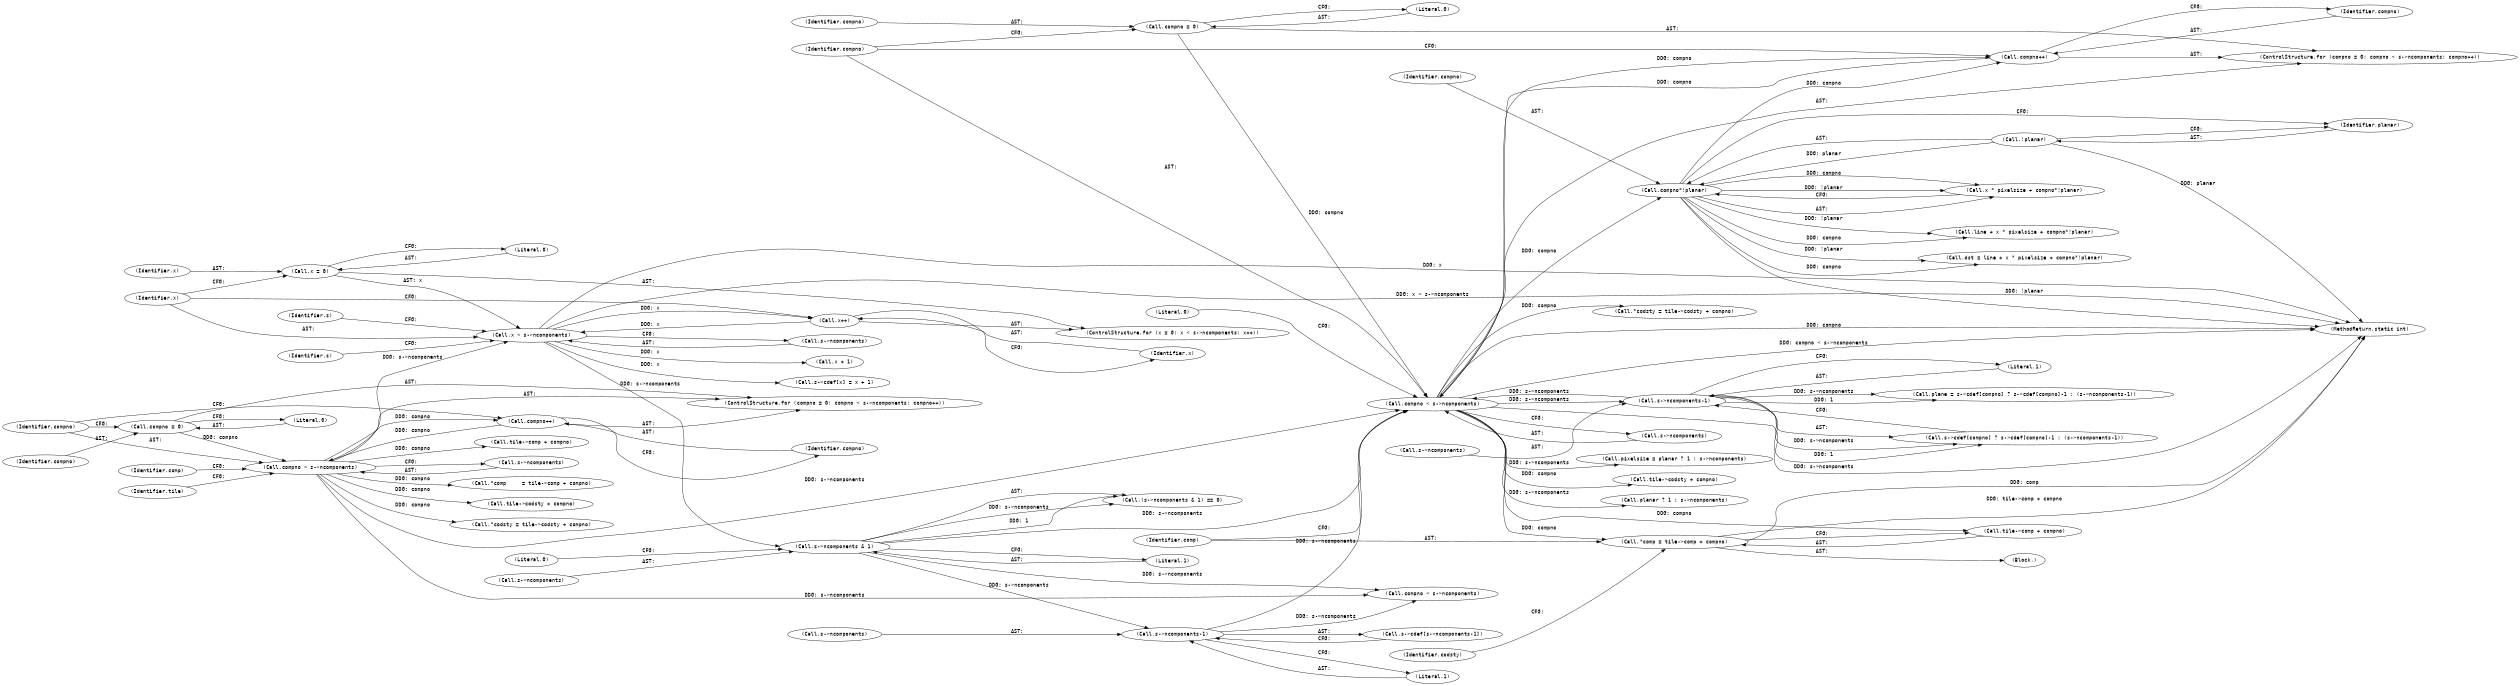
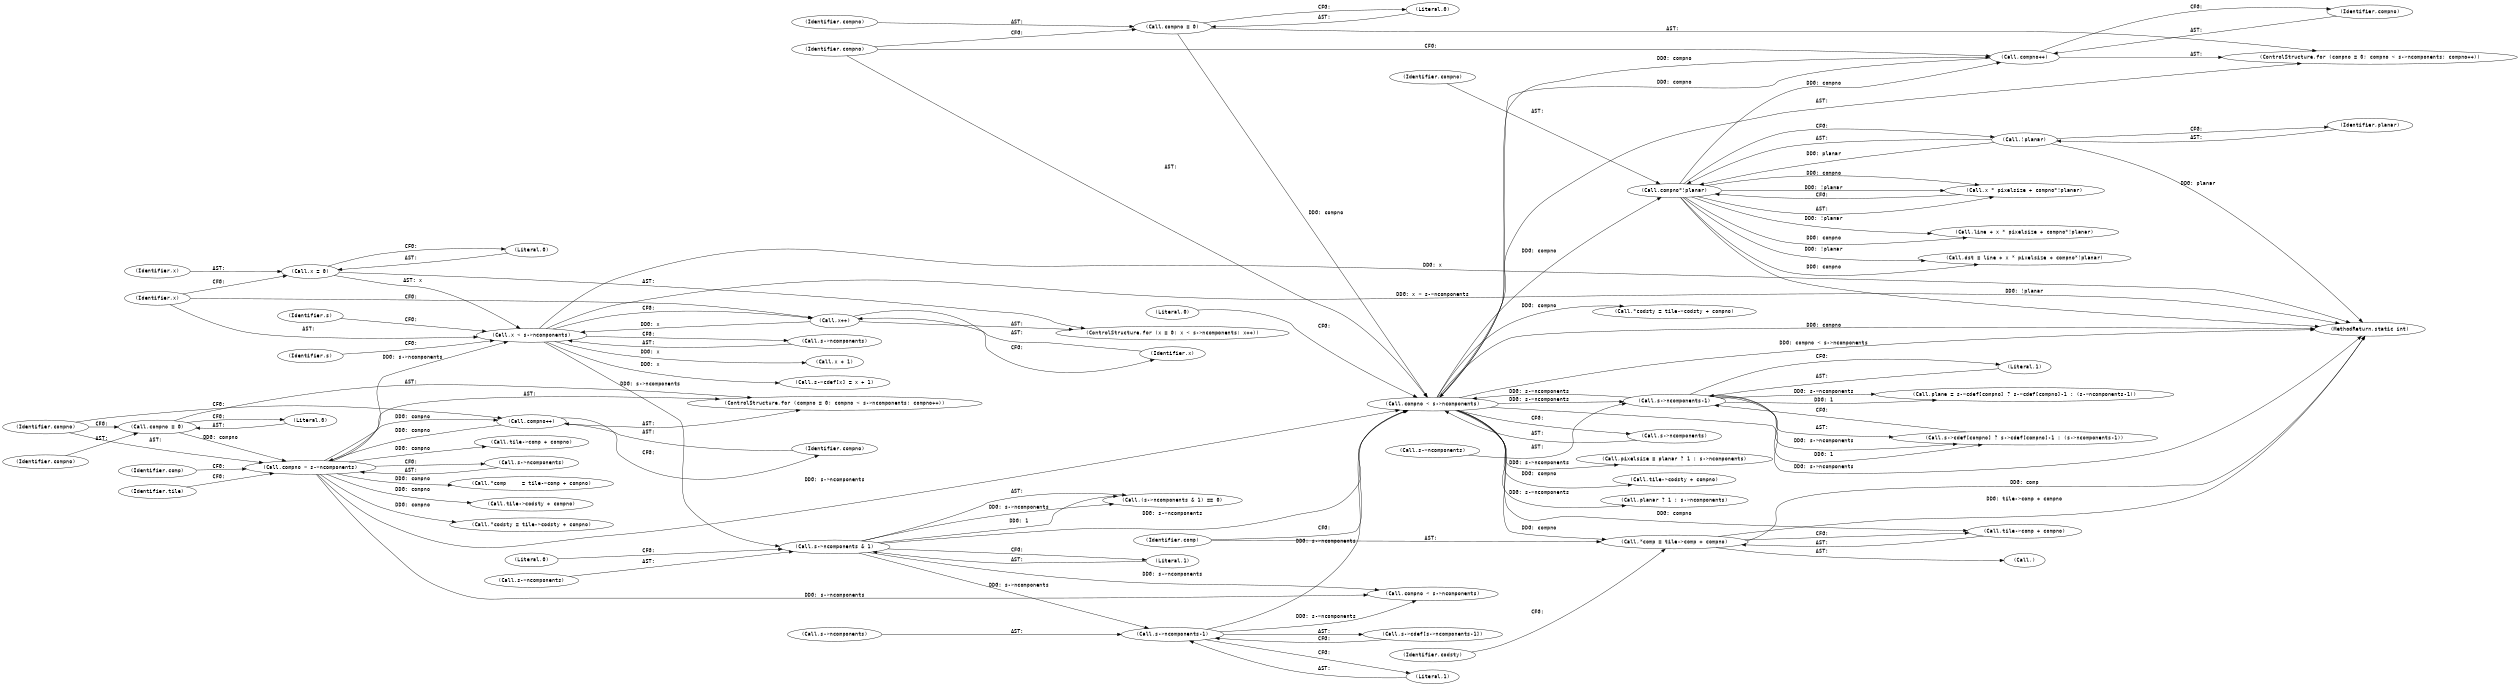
  digraph {
    fontname="DejaVu Sans Mono"
    rankdir=LR
    node [fontname="DejaVu Sans Mono"]
    edge [fontname="DejaVu Sans Mono"]
    n1 [label="(Call,*comp = tile->comp + compno)"]
    n2 [label="(MethodReturn,static int)"]
    n3 [label="(Call,tile->comp + compno)"]
-   n4 [label="(Block,)"]
+   n4 [label="(Call,)"]
    n5 [label="(Call,compno < s->ncomponents)"]
    n6 [label="(Call,compno++)"]
    n7 [label="(Call,compno*!planar)"]
    n8 [label="(Call,s->ncomponents-1)"]
    n9 [label="(Call,s->ncomponents)"]
    n10 [label="(Call,pixelsize = planar ? 1 : s->ncomponents)"]
    n11 [label="(Call,tile->codsty + compno)"]
    n12 [label="(Call,planar ? 1 : s->ncomponents)"]
    n13 [label="(ControlStructure,for (compno = 0; compno < s->ncomponents; compno++))"]
    n14 [label="(Call,*codsty = tile->codsty + compno)"]
    n15 [label="(Identifier,compno)"]
    n16 [label="(Call,!planar)"]
    n17 [label="(Call,line + x * pixelsize + compno*!planar)"]
    n18 [label="(Call,dst = line + x * pixelsize + compno*!planar)"]
    n19 [label="(Call,x * pixelsize + compno*!planar)"]
    n20 [label="(Literal,1)"]
    n21 [label="(Call,plane = s->cdef[compno] ? s->cdef[compno]-1 : (s->ncomponents-1))"]
    n22 [label="(Call,s->cdef[compno] ? s->cdef[compno]-1 : (s->ncomponents-1))"]
    n23 [label="(Call,compno = 0)"]
    n24 [label="(Literal,0)"]
    n25 [label="(Identifier,planar)"]
    n26 [label="(Call,s->ncomponents & 1)"]
    n27 [label="(Call,s->ncomponents-1)"]
    n28 [label="(Call,(s->ncomponents & 1) == 0)"]
    n29 [label="(Call,compno < s->ncomponents)"]
    n30 [label="(Literal,1)"]
    n31 [label="(Call,s->cdef[s->ncomponents-1])"]
    n32 [label="(Literal,1)"]
    n33 [label="(Call,x < s->ncomponents)"]
    n34 [label="(Call,x++)"]
    n35 [label="(Call,s->ncomponents)"]
    n36 [label="(Call,x + 1)"]
    n37 [label="(Call,s->cdef[x] = x + 1)"]
    n38 [label="(ControlStructure,for (x = 0; x < s->ncomponents; x++))"]
    n39 [label="(Identifier,x)"]
    n40 [label="(Call,x = 0)"]
    n41 [label="(Literal,0)"]
    n42 [label="(Call,compno < s->ncomponents)"]
    n43 [label="(Call,compno++)"]
    n44 [label="(ControlStructure,for (compno = 0; compno < s->ncomponents; compno++))"]
    n45 [label="(Call,tile->comp + compno)"]
    n46 [label="(Call,s->ncomponents)"]
    n47 [label="(Call,*comp     = tile->comp + compno)"]
    n48 [label="(Call,tile->codsty + compno)"]
    n49 [label="(Call,*codsty = tile->codsty + compno)"]
    n50 [label="(Identifier,compno)"]
    n51 [label="(Call,compno = 0)"]
    n52 [label="(Literal,0)"]
    n53 [label="(Literal,0)"]
    n54 [label="(Call,s->ncomponents)"]
    n55 [label="(Identifier,x)"]
    n56 [label="(Identifier,x)"]
    n57 [label="(Literal,0)"]
    n58 [label="(Identifier,comp)"]
    n59 [label="(Identifier,codsty)"]
    n60 [label="(Call,s->ncomponents)"]
    n61 [label="(Identifier,tile)"]
    n62 [label="(Identifier,compno)"]
    n63 [label="(Identifier,compno)"]
    n64 [label="(Identifier,comp)"]
    n65 [label="(Identifier,compno)"]
    n66 [label="(Identifier,compno)"]
    n67 [label="(Identifier,s)"]
    n68 [label="(Identifier,compno)"]
    n69 [label="(Identifier,s)"]
    n70 [label="(Call,s->ncomponents)"]
    n1 -> n2 [label="DDG: comp"]
    n1 -> n2 [label="DDG: tile->comp + compno"]
    n1 -> n3 [label="CFG: "]
    n1 -> n4 [label="AST: "]
    n3 -> n1 [label="AST: "]
    n5 -> n1 [label="DDG: compno"]
    n5 -> n2 [label="DDG: compno"]
    n5 -> n2 [label="DDG: compno < s->ncomponents"]
    n5 -> n2 [label="DDG: s->ncomponents"]
    n5 -> n3 [label="DDG: compno"]
    n5 -> n6 [label="DDG: compno"]
    n5 -> n7 [label="DDG: compno"]
    n5 -> n8 [label="DDG: s->ncomponents"]
    n5 -> n9 [label="CFG: "]
    n5 -> n10 [label="DDG: s->ncomponents"]
    n5 -> n11 [label="DDG: compno"]
    n5 -> n12 [label="DDG: s->ncomponents"]
    n5 -> n13 [label="AST: "]
    n5 -> n14 [label="DDG: compno"]
    n6 -> n5 [label="DDG: compno"]
    n6 -> n13 [label="AST: "]
    n6 -> n15 [label="CFG: "]
    n7 -> n2 [label="DDG: !planar"]
    n7 -> n6 [label="DDG: compno"]
-   n7 -> n25 [label="CFG: "]
+   n7 -> n16 [label="CFG: "]
    n7 -> n17 [label="DDG: compno"]
    n7 -> n17 [label="DDG: !planar"]
    n7 -> n18 [label="DDG: compno"]
    n7 -> n18 [label="DDG: !planar"]
    n7 -> n19 [label="AST: "]
    n7 -> n19 [label="DDG: compno"]
    n7 -> n19 [label="DDG: !planar"]
    n8 -> n5 [label="DDG: s->ncomponents"]
    n8 -> n20 [label="CFG: "]
    n8 -> n21 [label="DDG: s->ncomponents"]
    n8 -> n21 [label="DDG: 1"]
    n8 -> n22 [label="AST: "]
    n8 -> n22 [label="DDG: s->ncomponents"]
    n8 -> n22 [label="DDG: 1"]
    n9 -> n5 [label="AST: "]
    n15 -> n6 [label="AST: "]
    n16 -> n2 [label="DDG: planar"]
    n16 -> n7 [label="AST: "]
    n16 -> n7 [label="DDG: planar"]
    n16 -> n25 [label="CFG: "]
    n19 -> n7 [label="CFG: "]
    n20 -> n8 [label="AST: "]
    n22 -> n8 [label="CFG: "]
    n23 -> n5 [label="DDG: compno"]
    n23 -> n13 [label="AST: "]
    n23 -> n24 [label="CFG: "]
    n24 -> n23 [label="AST: "]
    n25 -> n16 [label="AST: "]
    n26 -> n5 [label="DDG: s->ncomponents"]
    n26 -> n27 [label="DDG: s->ncomponents"]
    n26 -> n28 [label="AST: "]
    n26 -> n28 [label="DDG: s->ncomponents"]
    n26 -> n28 [label="DDG: 1"]
    n26 -> n29 [label="DDG: s->ncomponents"]
    n26 -> n30 [label="CFG: "]
    n27 -> n5 [label="DDG: s->ncomponents"]
    n27 -> n29 [label="DDG: s->ncomponents"]
    n27 -> n31 [label="AST: "]
    n27 -> n32 [label="CFG: "]
    n30 -> n26 [label="AST: "]
    n31 -> n27 [label="CFG: "]
    n32 -> n27 [label="AST: "]
    n33 -> n2 [label="DDG: x"]
    n33 -> n2 [label="DDG: x < s->ncomponents"]
    n33 -> n26 [label="DDG: s->ncomponents"]
-   n33 -> n34 [label="DDG: x"]
+   n33 -> n34 [label="CFG: "]
    n33 -> n35 [label="CFG: "]
    n33 -> n36 [label="DDG: x"]
    n33 -> n37 [label="DDG: x"]
    n34 -> n33 [label="DDG: x"]
    n34 -> n38 [label="AST: "]
    n34 -> n39 [label="CFG: "]
    n35 -> n33 [label="AST: "]
    n39 -> n34 [label="AST: "]
    n40 -> n33 [label="AST: x"]
    n40 -> n38 [label="AST: "]
    n40 -> n41 [label="CFG: "]
    n41 -> n40 [label="AST: "]
    n42 -> n5 [label="DDG: s->ncomponents"]
    n42 -> n29 [label="DDG: s->ncomponents"]
    n42 -> n33 [label="DDG: s->ncomponents"]
    n42 -> n43 [label="DDG: compno"]
    n42 -> n44 [label="AST: "]
    n42 -> n45 [label="DDG: compno"]
    n42 -> n46 [label="CFG: "]
    n42 -> n47 [label="DDG: compno"]
    n42 -> n48 [label="DDG: compno"]
    n42 -> n49 [label="DDG: compno"]
    n43 -> n42 [label="DDG: compno"]
    n43 -> n44 [label="AST: "]
    n43 -> n50 [label="CFG: "]
    n46 -> n42 [label="AST: "]
    n50 -> n43 [label="AST: "]
    n51 -> n42 [label="DDG: compno"]
    n51 -> n44 [label="AST: "]
    n51 -> n52 [label="CFG: "]
    n52 -> n51 [label="AST: "]
    n53 -> n5 [label="CFG: "]
    n54 -> n8 [label="AST: "]
    n55 -> n40 [label="AST: "]
    n56 -> n33 [label="AST: "]
    n56 -> n34 [label="CFG: "]
    n56 -> n40 [label="CFG: "]
    n57 -> n26 [label="CFG: "]
    n58 -> n42 [label="CFG: "]
    n59 -> n1 [label="CFG: "]
    n60 -> n27 [label="AST: "]
    n61 -> n42 [label="CFG: "]
    n62 -> n51 [label="AST: "]
    n63 -> n42 [label="AST: "]
    n63 -> n43 [label="CFG: "]
    n63 -> n51 [label="CFG: "]
    n64 -> n1 [label="AST: "]
    n64 -> n5 [label="CFG: "]
    n65 -> n7 [label="AST: "]
    n66 -> n23 [label="AST: "]
    n67 -> n33 [label="CFG: "]
    n68 -> n5 [label="AST: "]
    n68 -> n6 [label="CFG: "]
    n68 -> n23 [label="CFG: "]
    n69 -> n33 [label="CFG: "]
    n70 -> n26 [label="AST: "]
  }
